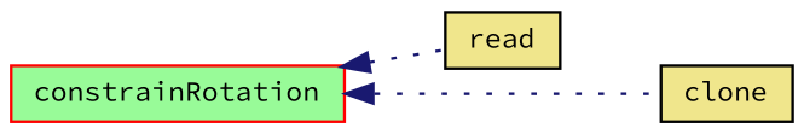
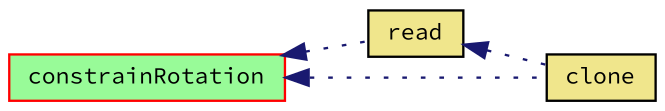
  digraph {
    fontname="Source Code Pro"
    rankdir=LR
    node [color=black fillcolor=khaki fontname="Source Code Pro" fontsize=10 shape=record style=filled]
    edge [color=midnightblue dir=back fontname="Source Code Pro" fontsize=10 labelfontname=Helvetica labelfontsize=10 style=dotted]
    n1 [fontcolor=black height=0.2 label=read width=0.4]
    n2 [height=0.2 label=clone width=0.4]
    n3 [color=red fillcolor=palegreen height=0.2 label=constrainRotation width=0.4]
+   n1 -> n2
    n3 -> n1
    n3 -> n2
  }
